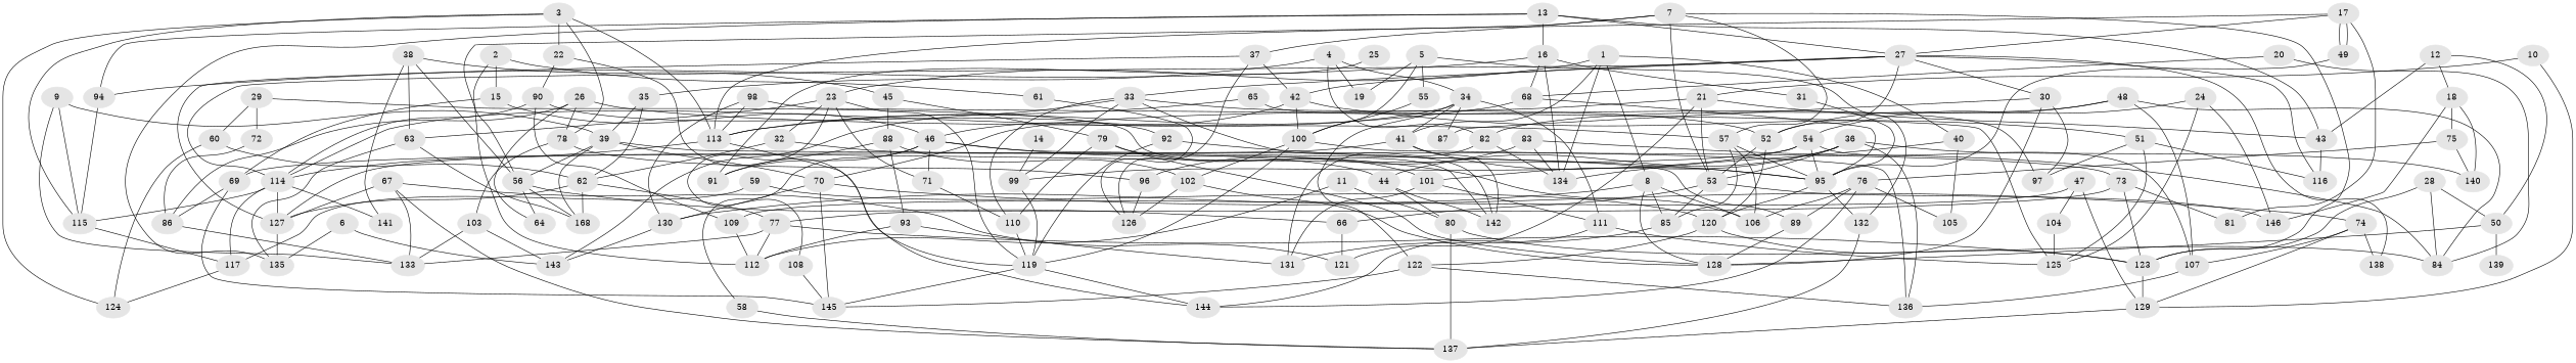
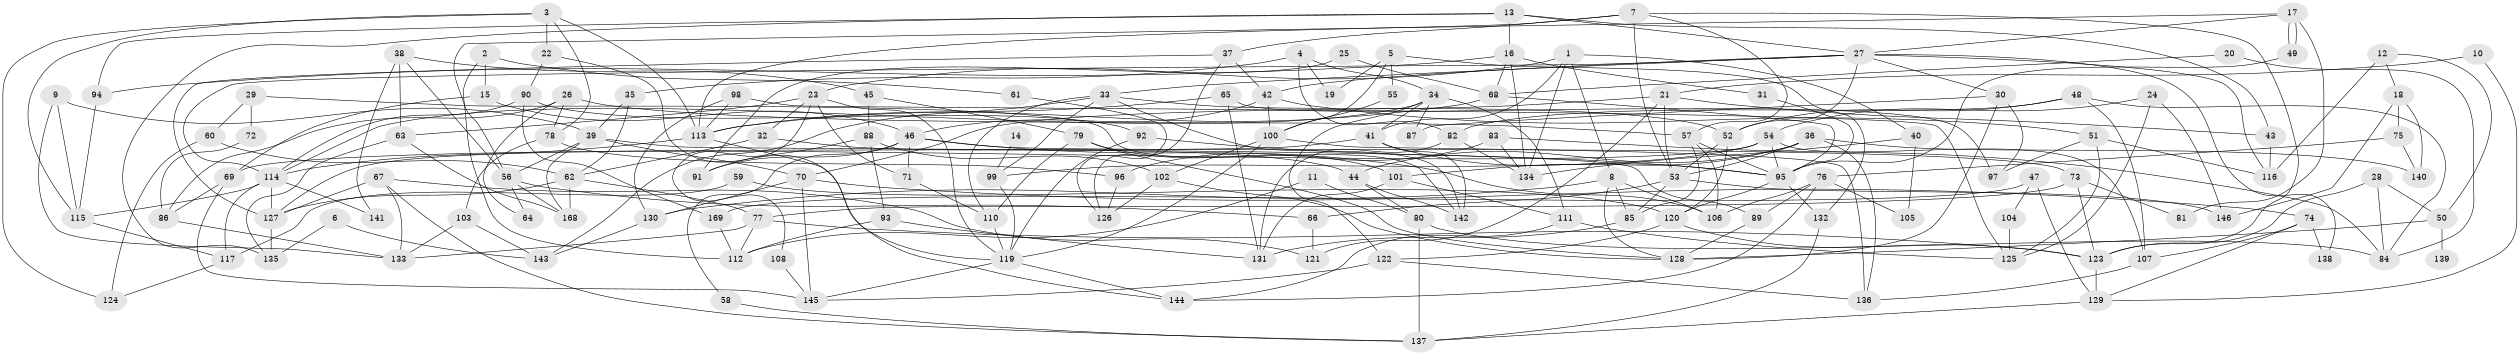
  graph {
    node [color=gray90 style=filled]
    1
    8
    23
    40
    41
    134
    85
    106
    130
    128
    119
    32
    63
    71
    108
    105
    69
    142
    95
    2
    15
    61
    112
    46
    126
    3
    22
    78
    113
    115
    124
    90
    96
    103
    114
    144
    117
    4
    19
    34
    35
    82
    87
    111
    122
    39
    62
    131
    5
    55
    100
    132
    136
    102
    137
    6
    135
    143
    7
    37
    53
    57
    123
    42
    127
    146
    66
    129
    9
    133
    56
    70
    89
    n74 [label=168]
    10
    21
    43
    121
    11
    80
    14
    99
    84
    12
    18
    50
    75
    140
    116
    139
    13
    16
    27
    94
    31
    68
    30
    33
    52
    138
    91
    58
    73
    86
    145
    17
    49
    81
    64
    76
    20
    74
-   109
+   109 [label=169]
    92
    44
    110
    24
    54
    125
    107
    25
    26
    97
    51
    120
    141
    28
    29
    60
    72
    77
    36
    101
    38
    45
    79
    88
    93
    47
    104
    48
    59
    65
    67
    83
    98
    1 -- 8
    1 -- 23
    1 -- 40
    1 -- 41
    1 -- 134
    8 -- 85
    8 -- 106
    8 -- 130
    8 -- 128
    23 -- 119
    23 -- 32
    23 -- 63
    23 -- 71
    23 -- 108
    40 -- 134
    40 -- 105
    41 -- 69
    41 -- 142
    41 -- 95
    85 -- 131
    130 -- 143
    119 -- 144
    119 -- 145
    32 -- 62
    32 -- 44
    63 -- 135
    63 -- n74
    71 -- 110
    108 -- 145
    69 -- 86
    69 -- 145
    95 -- 132
    95 -- 120
    2 -- 15
    2 -- 61
    2 -- 112
    15 -- 69
    15 -- 46
    61 -- 126
    46 -- 106
    46 -- 71
    46 -- 91
    46 -- 58
    46 -- 73
    3 -- 22
    3 -- 78
    3 -- 113
    3 -- 115
    3 -- 124
    22 -- 119
    22 -- 90
    78 -- 96
    78 -- 103
    113 -- 114
    113 -- 144
    115 -- 117
    90 -- 114
    90 -- 109
    90 -- 92
    96 -- 126
    103 -- 143
    103 -- 133
    114 -- 115
    114 -- 117
    114 -- 127
    114 -- 141
    117 -- 124
    4 -- 19
    4 -- 34
    4 -- 35
    4 -- 82
    34 -- 41
    34 -- 114
    34 -- 87
    34 -- 111
    34 -- 122
    35 -- 39
    35 -- 62
    82 -- 134
    82 -- 131
    111 -- 144
    111 -- 125
    122 -- 136
    122 -- 145
    39 -- 56
    39 -- 70
    39 -- 89
    39 -- n74
    62 -- 127
    62 -- n74
    62 -- 77
    5 -- 19
    5 -- 55
    5 -- 100
    5 -- 132
    55 -- 100
    100 -- 119
    100 -- 136
    100 -- 102
    132 -- 137
    102 -- 128
    102 -- 126
    6 -- 135
    6 -- 143
    7 -- 113
    7 -- 37
    7 -- 53
    7 -- 57
    7 -- 123
    37 -- 126
    37 -- 42
    37 -- 127
    53 -- 85
    53 -- 146
    53 -- 66
    57 -- 85
    57 -- 106
    57 -- 95
    123 -- 129
    42 -- 46
    42 -- 100
    42 -- 51
    127 -- 135
    66 -- 121
    129 -- 137
    9 -- 115
    9 -- 39
    9 -- 133
    56 -- 66
    56 -- n74
    56 -- 64
    70 -- 130
    70 -- 145
    70 -- 74
    89 -- 128
    10 -- 129
    10 -- 21
    21 -- 53
    21 -- 70
    21 -- 43
    21 -- 121
    43 -- 116
    11 -- 112
    11 -- 80
    80 -- 137
    80 -- 84
    14 -- 99
    99 -- 119
-   12 -- 43
+   12 -- 116
    12 -- 18
    12 -- 50
    18 -- 146
    18 -- 75
    18 -- 140
    50 -- 128
    50 -- 139
    75 -- 140
    75 -- 76
    13 -- 135
    13 -- 43
    13 -- 16
    13 -- 27
    13 -- 94
    16 -- 134
    16 -- 94
    16 -- 31
    16 -- 68
    27 -- 114
    27 -- 42
    27 -- 116
    27 -- 30
    27 -- 33
    27 -- 52
    27 -- 138
    94 -- 115
    31 -- 95
    68 -- 95
    68 -- 113
    30 -- 128
    30 -- 87
    30 -- 97
    33 -- 142
    33 -- 143
    33 -- 99
    33 -- 52
    33 -- 110
    52 -- 53
    52 -- 120
    58 -- 137
    73 -- 123
    73 -- 81
    73 -- 77
    86 -- 133
    17 -- 56
    17 -- 27
    17 -- 49
    17 -- 49
    17 -- 81
    49 -- 95
    76 -- 106
    76 -- 105
    76 -- 144
    76 -- 89
    20 -- 84
    20 -- 68
    74 -- 129
    74 -- 138
    74 -- 107
    109 -- 112
    92 -- 119
    92 -- 95
    44 -- 142
    44 -- 80
    110 -- 119
    24 -- 146
    24 -- 54
    24 -- 125
    54 -- 95
    54 -- 127
    54 -- 99
    54 -- 107
    107 -- 136
+   25 -- 68
    25 -- 91
    26 -- 78
    26 -- 57
    26 -- 86
    26 -- 64
    51 -- 116
    51 -- 125
    51 -- 97
    120 -- 122
    120 -- 123
    28 -- 123
    28 -- 84
    28 -- 50
    29 -- 142
    29 -- 60
    29 -- 72
    60 -- 124
    60 -- 62
    72 -- 86
    77 -- 112
    77 -- 123
    77 -- 133
    36 -- 136
    36 -- 53
    36 -- 140
    36 -- 44
    36 -- 101
    101 -- 111
    101 -- 131
    38 -- 63
    38 -- 56
    38 -- 141
    38 -- 45
    45 -- 79
    45 -- 88
    79 -- 128
    79 -- 110
    79 -- 101
    88 -- 102
    88 -- 91
    88 -- 93
    93 -- 112
    93 -- 131
    47 -- 129
    47 -- 109
    47 -- 104
    104 -- 125
    48 -- 82
    48 -- 84
    48 -- 52
    48 -- 107
    59 -- 117
    59 -- 120
    65 -- 113
+   65 -- 131
    65 -- 97
    67 -- 137
    67 -- 127
    67 -- 133
    67 -- 121
    83 -- 134
    83 -- 96
    83 -- 84
    98 -- 130
    98 -- 113
    98 -- 125
  }
